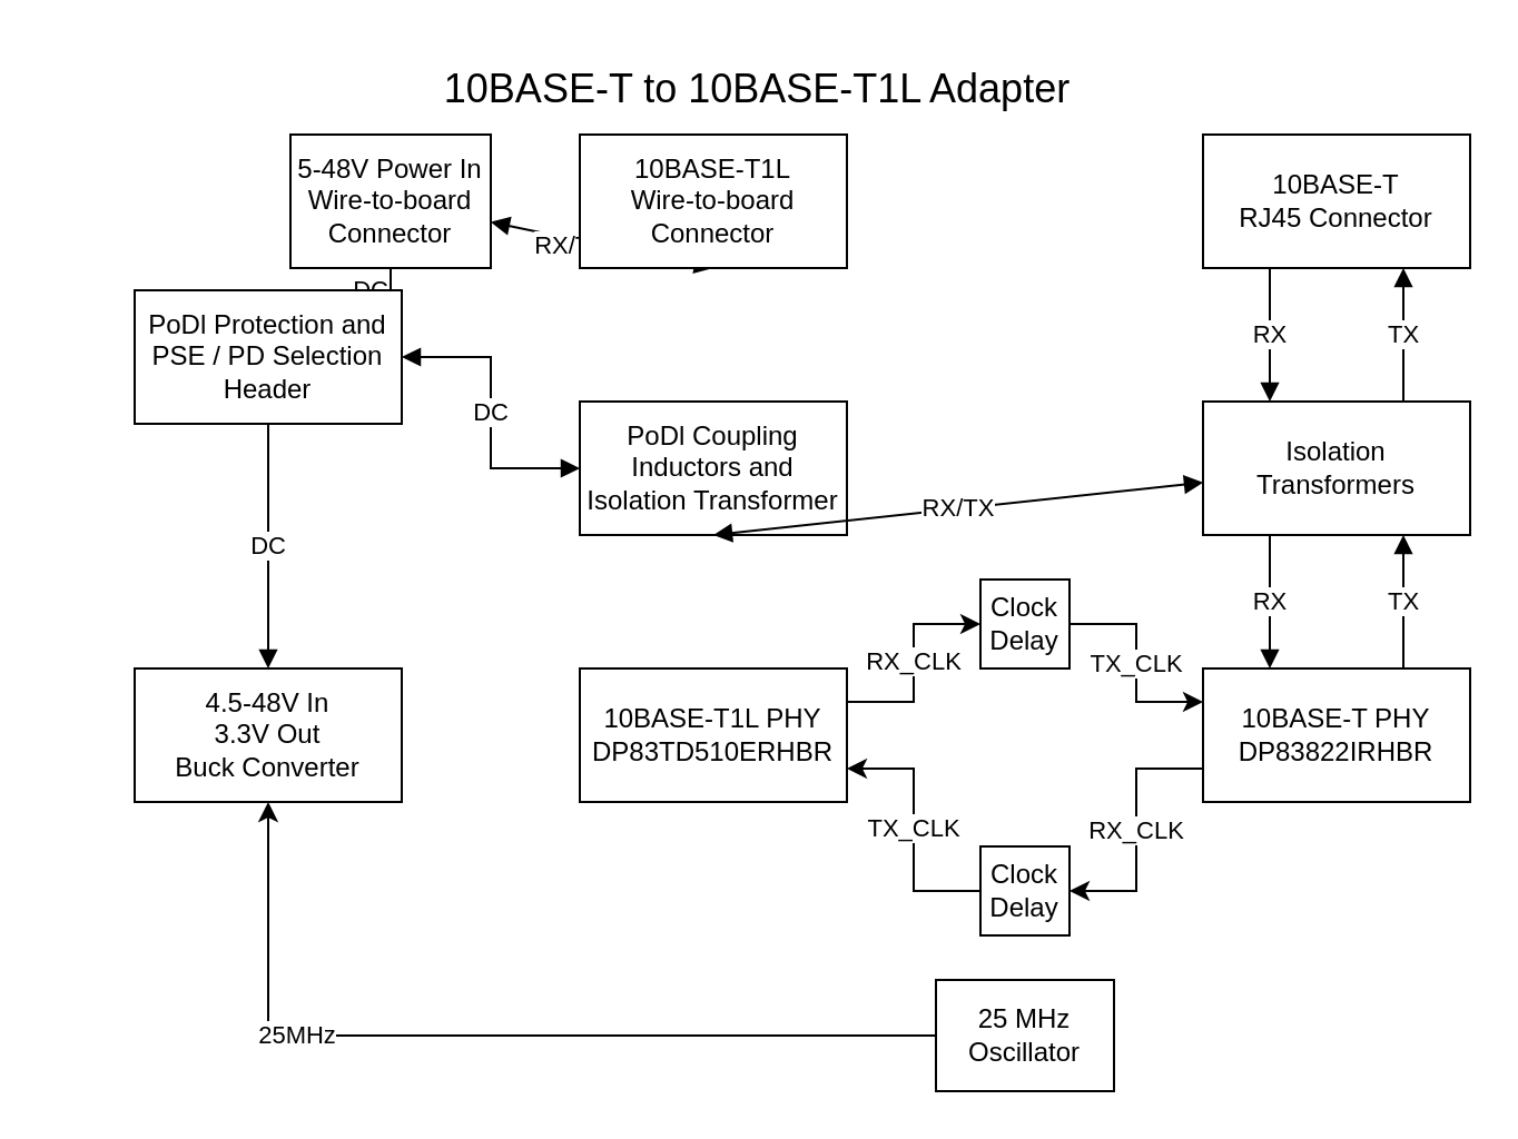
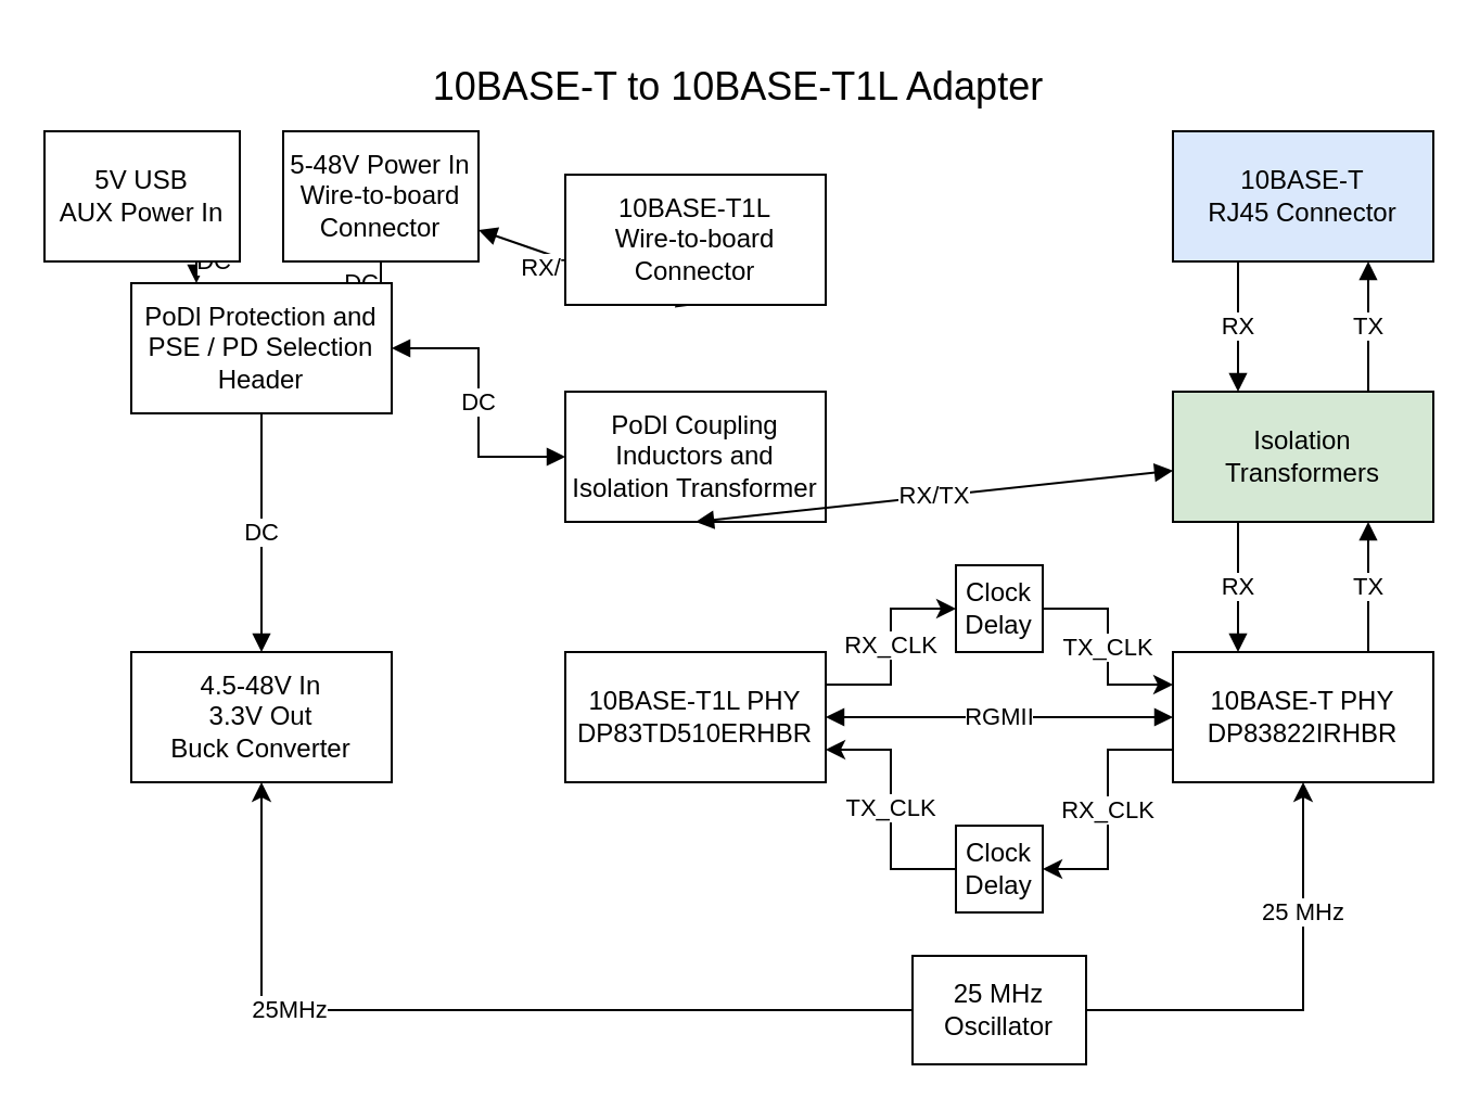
  <mxCell id="0" />
  <mxCell id="1" parent="0" />
  <mxCell id="2" value="DC" style="edgeStyle=orthogonalEdgeStyle;rounded=0;orthogonalLoop=1;jettySize=auto;html=1;exitX=0.5;exitY=1;exitDx=0;exitDy=0;entryX=0.75;entryY=0;entryDx=0;entryDy=0;endArrow=block;endFill=1;" edge="1" parent="1" source="3" target="27"><mxGeometry x="0.294" y="-10" relative="1" as="geometry"><Array as="points"><mxPoint x="175" y="150" /><mxPoint x="150" y="150" /></Array><mxPoint x="10" y="-10" as="offset" /></mxGeometry></mxCell>
  <mxCell id="3" value="&lt;div&gt;5-48V Power In&lt;/div&gt;&lt;div&gt;Wire-to-board Connector&lt;/div&gt;" style="rounded=0;whiteSpace=wrap;html=1;" vertex="1" parent="1"><mxGeometry x="130" y="60" width="90" height="60" as="geometry" /></mxCell>
  <mxCell id="4" value="RX/TX + DC" style="edgeStyle=none;rounded=0;orthogonalLoop=1;jettySize=auto;html=1;exitX=0.5;exitY=1;exitDx=0;exitDy=0;startArrow=block;startFill=1;endArrow=block;endFill=1;" edge="1" parent="1" source="5" target="3"><mxGeometry relative="1" as="geometry" /></mxCell>
- <mxCell id="5" value="10BASE-T1L &lt;br&gt;Wire-to-board Connector" style="rounded=0;whiteSpace=wrap;html=1;" vertex="1" parent="1"><mxGeometry x="260" y="60" width="120" height="60" as="geometry" /></mxCell>
- <mxCell id="6" value="10BASE-T&lt;br&gt;RJ45 Connector" style="rounded=0;whiteSpace=wrap;html=1;" vertex="1" parent="1"><mxGeometry x="540" y="60" width="120" height="60" as="geometry" /></mxCell>
+ <mxCell id="5" value="10BASE-T1L &lt;br&gt;Wire-to-board Connector" style="rounded=0;whiteSpace=wrap;html=1;" vertex="1" parent="1"><mxGeometry x="260" y="80" width="120" height="60" as="geometry" /></mxCell>
+ <mxCell id="6" value="10BASE-T&lt;br&gt;RJ45 Connector" style="rounded=0;whiteSpace=wrap;html=1;fillColor=#dae8fc;" vertex="1" parent="1"><mxGeometry x="540" y="60" width="120" height="60" as="geometry" /></mxCell>
  <mxCell id="7" value="PoDl Coupling Inductors and Isolation Transformer" style="rounded=0;whiteSpace=wrap;html=1;" vertex="1" parent="1"><mxGeometry x="260" y="180" width="120" height="60" as="geometry" /></mxCell>
- <mxCell id="8" value="Isolation &lt;br&gt;Transformers" style="rounded=0;whiteSpace=wrap;html=1;" vertex="1" parent="1"><mxGeometry x="540" y="180" width="120" height="60" as="geometry" /></mxCell>
+ <mxCell id="8" value="Isolation &lt;br&gt;Transformers" style="rounded=0;whiteSpace=wrap;html=1;fillColor=#d5e8d4;" vertex="1" parent="1"><mxGeometry x="540" y="180" width="120" height="60" as="geometry" /></mxCell>
  <mxCell id="9" value="RX_CLK" style="edgeStyle=orthogonalEdgeStyle;rounded=0;orthogonalLoop=1;jettySize=auto;html=1;exitX=0;exitY=0.75;exitDx=0;exitDy=0;entryX=1;entryY=0.5;entryDx=0;entryDy=0;" edge="1" parent="1" source="10" target="22"><mxGeometry relative="1" as="geometry" /></mxCell>
  <mxCell id="10" value="10BASE-T PHY&lt;br&gt;DP83822IRHBR" style="rounded=0;whiteSpace=wrap;html=1;" vertex="1" parent="1"><mxGeometry x="540" y="300" width="120" height="60" as="geometry" /></mxCell>
  <mxCell id="11" value="RX_CLK" style="edgeStyle=orthogonalEdgeStyle;rounded=0;orthogonalLoop=1;jettySize=auto;html=1;exitX=1;exitY=0.25;exitDx=0;exitDy=0;entryX=0;entryY=0.5;entryDx=0;entryDy=0;" edge="1" parent="1" source="13" target="20"><mxGeometry relative="1" as="geometry" /></mxCell>
+ <mxCell id="12" value="RGMII" style="edgeStyle=none;rounded=0;orthogonalLoop=1;jettySize=auto;html=1;exitX=1;exitY=0.5;exitDx=0;exitDy=0;entryX=0;entryY=0.5;entryDx=0;entryDy=0;endArrow=block;endFill=1;startArrow=block;startFill=1;" edge="1" parent="1" source="13" target="10"><mxGeometry relative="1" as="geometry" /></mxCell>
  <mxCell id="13" value="10BASE-T1L PHY DP83TD510ERHBR" style="rounded=0;whiteSpace=wrap;html=1;" vertex="1" parent="1"><mxGeometry x="260" y="300" width="120" height="60" as="geometry" /></mxCell>
  <mxCell id="14" value="RX/TX" style="edgeStyle=none;rounded=0;orthogonalLoop=1;jettySize=auto;html=1;exitX=0.5;exitY=1;exitDx=0;exitDy=0;startArrow=block;startFill=1;endArrow=block;endFill=1;" edge="1" parent="1" source="7" target="8"><mxGeometry relative="1" as="geometry"><mxPoint x="330" y="130" as="sourcePoint" /><mxPoint x="330" y="190" as="targetPoint" /></mxGeometry></mxCell>
  <mxCell id="15" value="RX" style="edgeStyle=none;rounded=0;orthogonalLoop=1;jettySize=auto;html=1;exitX=0.25;exitY=1;exitDx=0;exitDy=0;entryX=0.25;entryY=0;entryDx=0;entryDy=0;startArrow=none;startFill=0;endArrow=block;endFill=1;" edge="1" parent="1" source="6" target="8"><mxGeometry relative="1" as="geometry"><mxPoint x="410" y="130" as="sourcePoint" /><mxPoint x="410" y="190" as="targetPoint" /></mxGeometry></mxCell>
  <mxCell id="16" value="TX" style="edgeStyle=none;rounded=0;orthogonalLoop=1;jettySize=auto;html=1;exitX=0.75;exitY=1;exitDx=0;exitDy=0;entryX=0.75;entryY=0;entryDx=0;entryDy=0;startArrow=block;startFill=1;endArrow=none;endFill=0;" edge="1" parent="1" source="6" target="8"><mxGeometry relative="1" as="geometry"><mxPoint x="580" y="130" as="sourcePoint" /><mxPoint x="580" y="190" as="targetPoint" /></mxGeometry></mxCell>
  <mxCell id="17" value="RX" style="edgeStyle=none;rounded=0;orthogonalLoop=1;jettySize=auto;html=1;exitX=0.25;exitY=1;exitDx=0;exitDy=0;entryX=0.25;entryY=0;entryDx=0;entryDy=0;startArrow=none;startFill=0;endArrow=block;endFill=1;" edge="1" parent="1"><mxGeometry relative="1" as="geometry"><mxPoint x="570" y="240" as="sourcePoint" /><mxPoint x="570" y="300" as="targetPoint" /></mxGeometry></mxCell>
  <mxCell id="18" value="TX" style="edgeStyle=none;rounded=0;orthogonalLoop=1;jettySize=auto;html=1;exitX=0.75;exitY=1;exitDx=0;exitDy=0;entryX=0.75;entryY=0;entryDx=0;entryDy=0;startArrow=block;startFill=1;endArrow=none;endFill=0;" edge="1" parent="1"><mxGeometry relative="1" as="geometry"><mxPoint x="630" y="240" as="sourcePoint" /><mxPoint x="630" y="300" as="targetPoint" /><mxPoint as="offset" /></mxGeometry></mxCell>
  <mxCell id="19" value="TX_CLK" style="edgeStyle=orthogonalEdgeStyle;rounded=0;orthogonalLoop=1;jettySize=auto;html=1;exitX=1;exitY=0.5;exitDx=0;exitDy=0;entryX=0;entryY=0.25;entryDx=0;entryDy=0;" edge="1" parent="1" source="20" target="10"><mxGeometry relative="1" as="geometry" /></mxCell>
  <mxCell id="20" value="Clock Delay" style="rounded=0;whiteSpace=wrap;html=1;" vertex="1" parent="1"><mxGeometry x="440" y="260" width="40" height="40" as="geometry" /></mxCell>
  <mxCell id="21" value="TX_CLK" style="edgeStyle=orthogonalEdgeStyle;rounded=0;orthogonalLoop=1;jettySize=auto;html=1;exitX=0;exitY=0.5;exitDx=0;exitDy=0;entryX=1;entryY=0.75;entryDx=0;entryDy=0;" edge="1" parent="1" source="22" target="13"><mxGeometry relative="1" as="geometry" /></mxCell>
  <mxCell id="22" value="Clock Delay" style="rounded=0;whiteSpace=wrap;html=1;" vertex="1" parent="1"><mxGeometry x="440" y="380" width="40" height="40" as="geometry" /></mxCell>
+ <mxCell id="23" value="DC" style="edgeStyle=orthogonalEdgeStyle;rounded=0;orthogonalLoop=1;jettySize=auto;html=1;exitX=0.5;exitY=1;exitDx=0;exitDy=0;entryX=0.25;entryY=0;entryDx=0;entryDy=0;endArrow=block;endFill=1;" edge="1" parent="1" source="24" target="27"><mxGeometry x="0.294" y="-10" relative="1" as="geometry"><mxPoint x="10" y="-10" as="offset" /></mxGeometry></mxCell>
+ <mxCell id="24" value="&lt;div&gt;5V USB &lt;br&gt;AUX Power In&lt;br&gt;&lt;/div&gt;" style="rounded=0;whiteSpace=wrap;html=1;" vertex="1" parent="1"><mxGeometry y="60" width="90" height="60" as="geometry" x="20" /></mxCell>
  <mxCell id="25" value="DC" style="edgeStyle=orthogonalEdgeStyle;rounded=0;orthogonalLoop=1;jettySize=auto;html=1;exitX=1;exitY=0.5;exitDx=0;exitDy=0;entryX=0;entryY=0.5;entryDx=0;entryDy=0;startArrow=block;startFill=1;endArrow=block;endFill=1;" edge="1" parent="1" source="27" target="7"><mxGeometry relative="1" as="geometry" /></mxCell>
  <mxCell id="26" value="DC" style="edgeStyle=orthogonalEdgeStyle;rounded=0;orthogonalLoop=1;jettySize=auto;html=1;exitX=0.5;exitY=1;exitDx=0;exitDy=0;entryX=0.5;entryY=0;entryDx=0;entryDy=0;endArrow=block;endFill=1;" edge="1" parent="1" source="27" target="28"><mxGeometry relative="1" as="geometry" /></mxCell>
  <mxCell id="27" value="PoDl Protection and PSE / PD Selection Header" style="rounded=0;whiteSpace=wrap;html=1;" vertex="1" parent="1"><mxGeometry x="60" y="130" width="120" height="60" as="geometry" /></mxCell>
  <mxCell id="28" value="4.5-48V In&lt;br&gt;3.3V Out&lt;br&gt;Buck Converter" style="rounded=0;whiteSpace=wrap;html=1;" vertex="1" parent="1"><mxGeometry x="60" y="300" width="120" height="60" as="geometry" /></mxCell>
  <mxCell id="29" value="25MHz" style="edgeStyle=orthogonalEdgeStyle;rounded=0;orthogonalLoop=1;jettySize=auto;html=1;exitX=0;exitY=0.5;exitDx=0;exitDy=0;" edge="1" parent="1" source="31" target="28"><mxGeometry x="0.415" relative="1" as="geometry"><mxPoint as="offset" /></mxGeometry></mxCell>
+ <mxCell id="30" value="25 MHz" style="edgeStyle=orthogonalEdgeStyle;rounded=0;orthogonalLoop=1;jettySize=auto;html=1;exitX=1;exitY=0.5;exitDx=0;exitDy=0;entryX=0.5;entryY=1;entryDx=0;entryDy=0;" edge="1" parent="1" source="31" target="10"><mxGeometry x="0.415" relative="1" as="geometry"><mxPoint as="offset" /></mxGeometry></mxCell>
  <mxCell id="31" value="25 MHz Oscillator" style="rounded=0;whiteSpace=wrap;html=1;" vertex="1" parent="1"><mxGeometry x="420" y="440" width="80" height="50" as="geometry" /></mxCell>
  <mxCell id="32" value="10BASE-T to 10BASE-T1L Adapter" style="text;strokeColor=none;align=center;fillColor=none;html=1;verticalAlign=middle;whiteSpace=wrap;rounded=0;fontSize=18;" vertex="1" parent="1"><mxGeometry width="640" height="40" as="geometry" x="20" y="20" /></mxCell>
